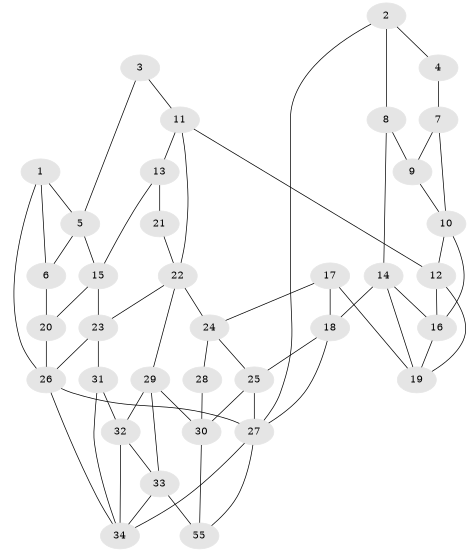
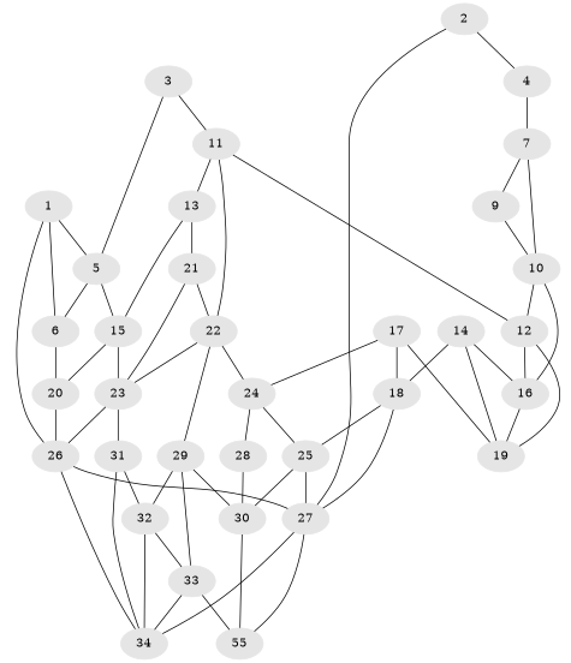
  graph {
    node [color=gray90 style=filled]
    edge [weight=1.0]
    1
    5
    6
    26
    15
    20
    27
    34
    2
    4
-   8
    7
    9
    14
    n15 [label=55]
    3
    11
    12
    13
    22
    10
    23
    16
    19
    18
    21
    24
    29
    25
    31
    17
    28
    30
    32
    33
    1 -- 5
    1 -- 6 [weight=2.0]
    1 -- 26
    5 -- 6
    5 -- 15
    6 -- 20
    26 -- 27
    26 -- 34
    15 -- 20
    15 -- 23
    20 -- 26 [weight=2.0]
    27 -- 34
    27 -- n15
    2 -- 27
    2 -- 4
-   2 -- 8
    4 -- 7 [weight=2.0]
-   8 -- 9 [weight=2.0]
-   8 -- 14
    7 -- 9
    7 -- 10
    9 -- 10
    14 -- 16
    14 -- 19
    14 -- 18
    3 -- 5
    3 -- 11
    11 -- 12
    11 -- 13
    11 -- 22
    12 -- 16
    12 -- 19
    13 -- 15
    13 -- 21
    22 -- 23
    22 -- 24
    22 -- 29
    10 -- 12
    10 -- 16
    23 -- 26
    23 -- 31
    16 -- 19
    18 -- 27
    18 -- 25
    21 -- 22
+   21 -- 23
    24 -- 25
    24 -- 28
    29 -- 30
    29 -- 32
    29 -- 33
    25 -- 27
    25 -- 30
    31 -- 34
    31 -- 32
    17 -- 19
    17 -- 18
    17 -- 24
    28 -- 30
    30 -- n15
    32 -- 34
    32 -- 33
    33 -- 34
    33 -- n15
  }
